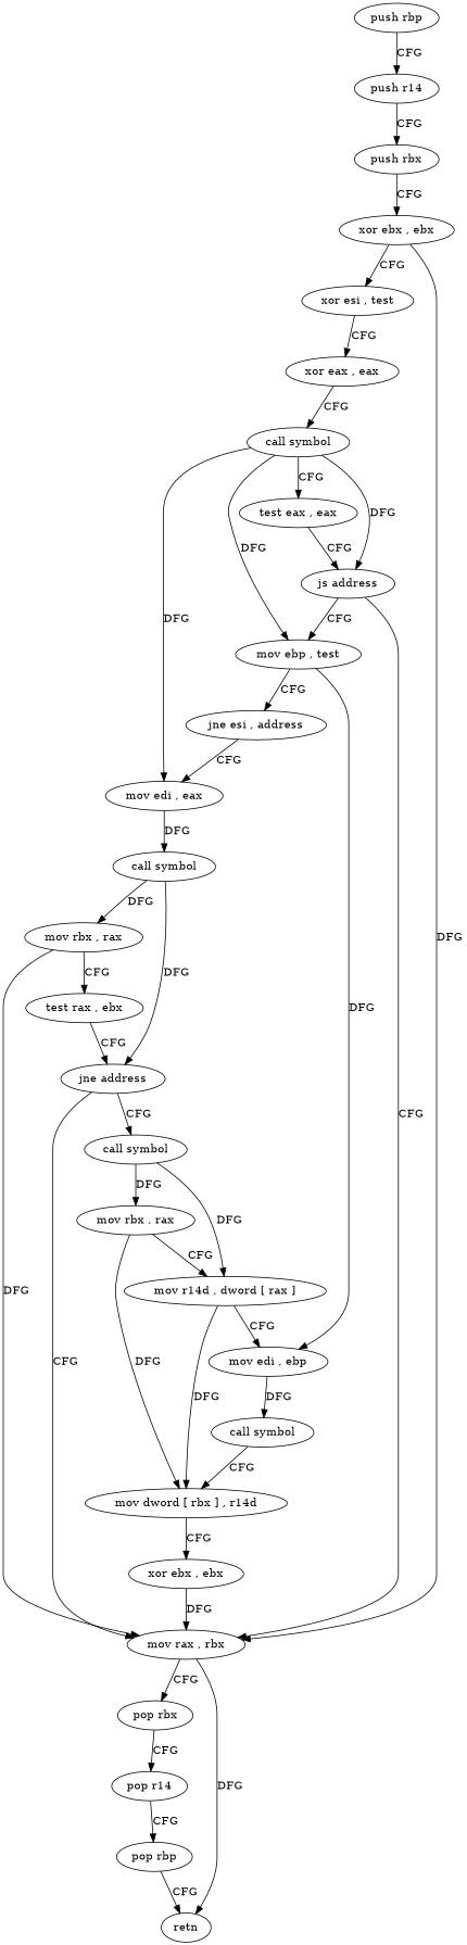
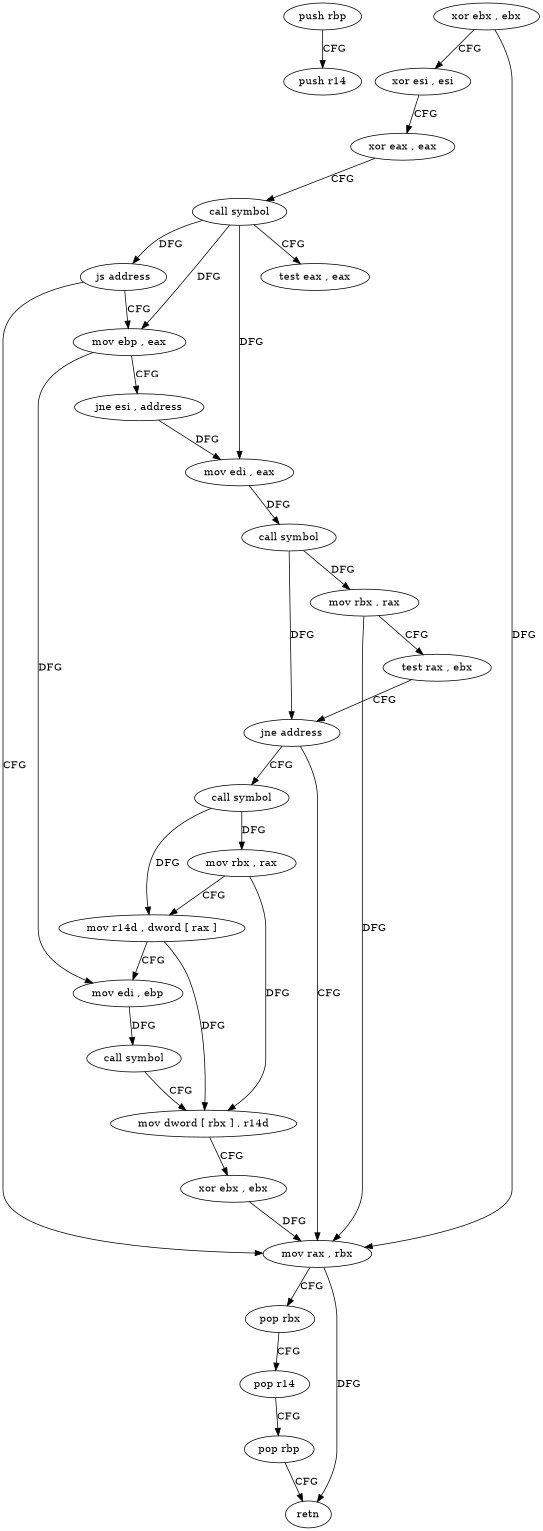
  digraph {
    n1 [label="push rbp"]
    n2 [label="push r14"]
-   n3 [label="push rbx"]
    n4 [label="xor ebx , ebx"]
-   n5 [label="xor esi , test"]
+   n5 [label="xor esi , esi"]
    n6 [label="mov rax , rbx"]
    n7 [label="xor eax , eax"]
    n8 [label="pop rbx"]
    n9 [label=retn]
    n10 [label="call symbol"]
    n11 [label="test eax , eax"]
    n12 [label="js address"]
-   n13 [label="mov ebp , test"]
+   n13 [label="mov ebp , eax"]
    n14 [label="mov edi , eax"]
    n15 [label="jne esi , address"]
    n16 [label="mov edi , ebp"]
    n17 [label="call symbol"]
    n18 [label="pop r14"]
    n19 [label="call symbol"]
    n20 [label="pop rbp"]
    n21 [label="mov rbx , rax"]
    n22 [label="jne address"]
    n23 [label="test rax , ebx"]
    n24 [label="call symbol"]
    n25 [label="mov rbx , rax"]
    n26 [label="mov r14d , dword [ rax ]"]
    n27 [label="mov dword [ rbx ] , r14d"]
    n28 [label="xor ebx , ebx"]
    n1 -> n2 [label=CFG]
-   n2 -> n3 [label=CFG]
-   n3 -> n4 [label=CFG]
    n4 -> n5 [label=CFG]
    n4 -> n6 [label=DFG]
    n5 -> n7 [label=CFG]
    n6 -> n8 [label=CFG]
    n6 -> n9 [label=DFG]
    n7 -> n10 [label=CFG]
    n8 -> n18 [label=CFG]
    n10 -> n11 [label=CFG]
    n10 -> n12 [label=DFG]
    n10 -> n13 [label=DFG]
    n10 -> n14 [label=DFG]
-   n11 -> n12 [label=CFG]
    n12 -> n6 [label=CFG]
    n12 -> n13 [label=CFG]
    n13 -> n15 [label=CFG]
    n13 -> n16 [label=DFG]
    n14 -> n17 [label=DFG]
-   n15 -> n14 [label=CFG]
+   n15 -> n14 [label=DFG]
    n16 -> n19 [label=DFG]
    n17 -> n21 [label=DFG]
    n17 -> n22 [label=DFG]
    n18 -> n20 [label=CFG]
    n19 -> n27 [label=CFG]
    n20 -> n9 [label=CFG]
    n21 -> n6 [label=DFG]
    n21 -> n23 [label=CFG]
    n22 -> n6 [label=CFG]
    n22 -> n24 [label=CFG]
    n23 -> n22 [label=CFG]
    n24 -> n25 [label=DFG]
    n24 -> n26 [label=DFG]
    n25 -> n26 [label=CFG]
    n25 -> n27 [label=DFG]
    n26 -> n16 [label=CFG]
    n26 -> n27 [label=DFG]
    n27 -> n28 [label=CFG]
    n28 -> n6 [label=DFG]
  }
